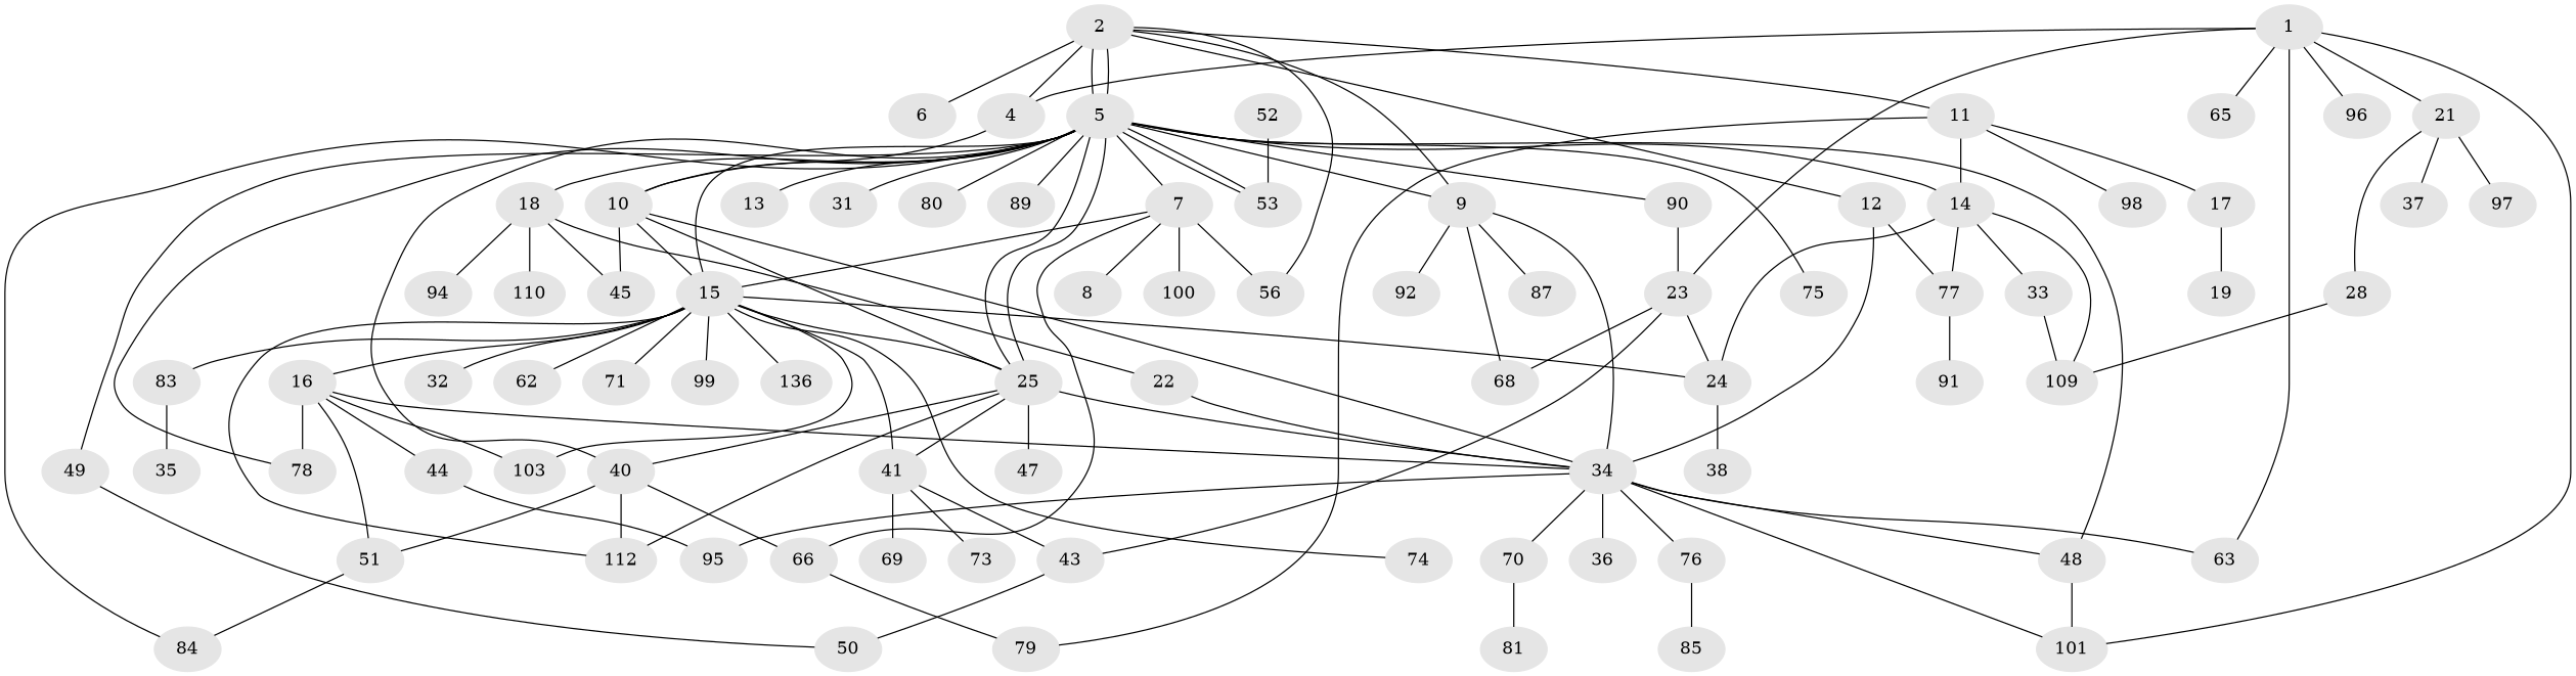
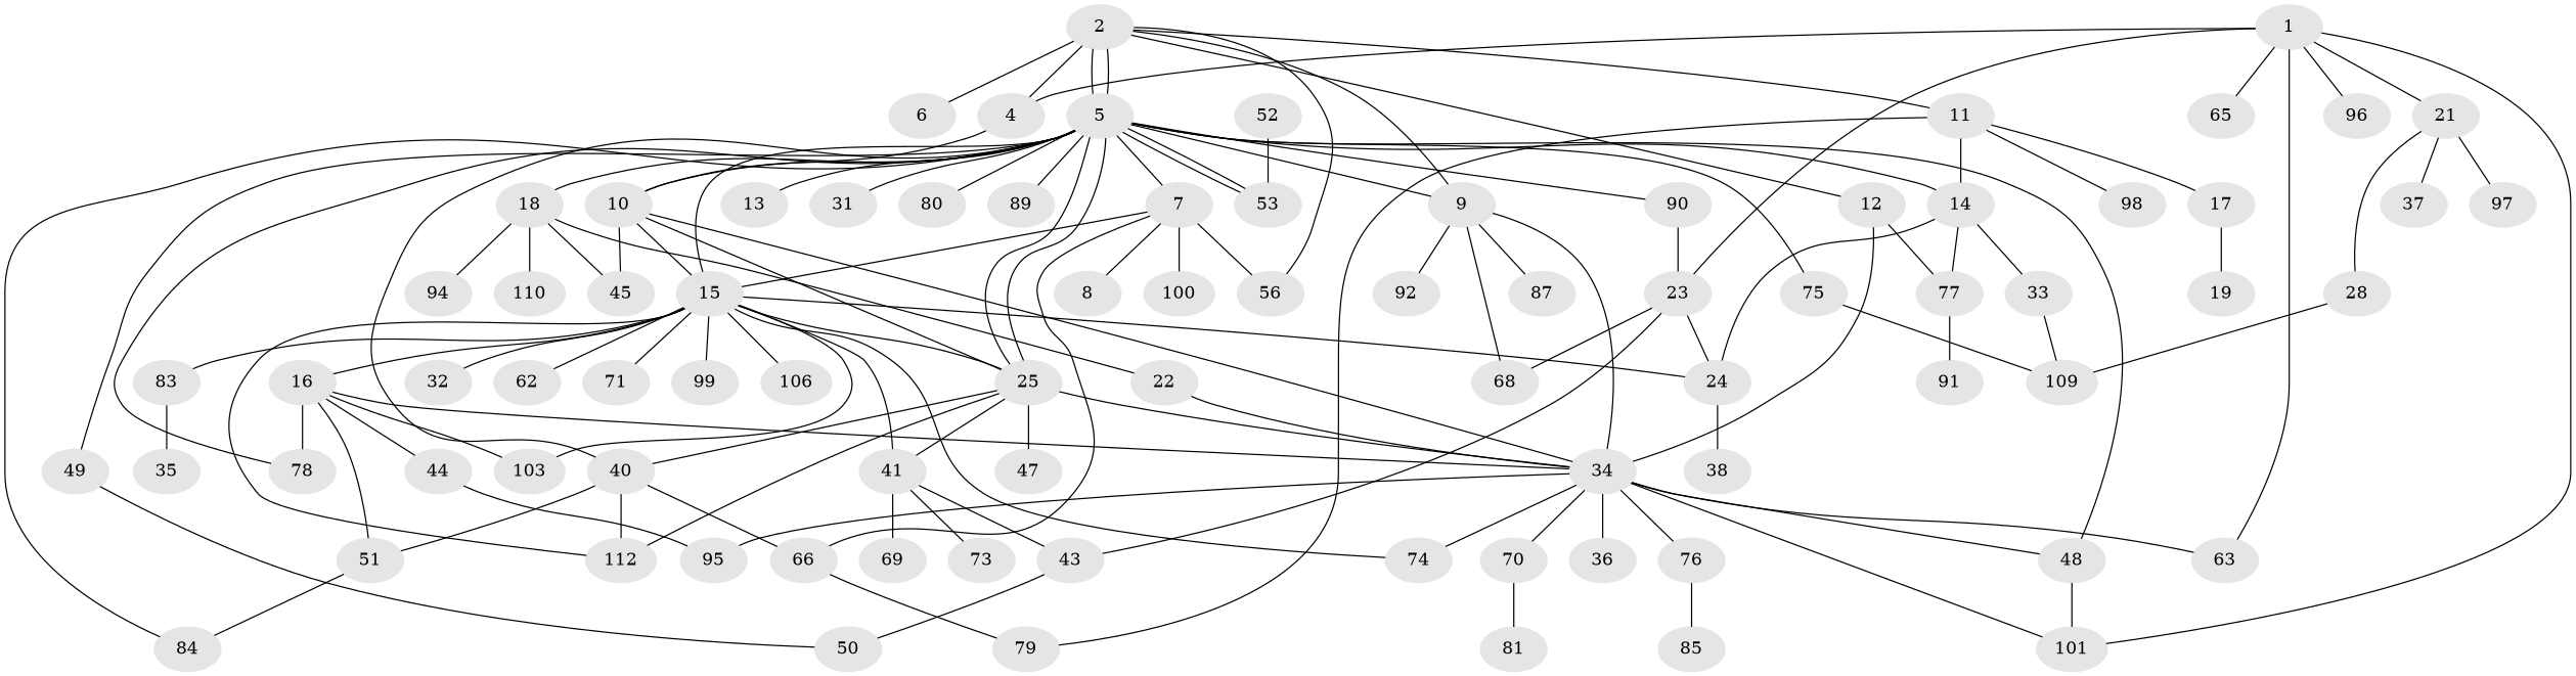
  graph {
    node [color=gray90 style=filled]
    1 [super="+29"]
    4 [super="+107"]
    21
    23 [super="+61"]
    63
    65
    96
    101 [super="+104"]
    2 [super="+3"]
    5 [super="+46"]
    6
    9 [super="+54"]
    11 [super="+82"]
    12
    56
    10 [super="+59"]
    28
    37 [super="+42"]
    97
    68
    24 [super="+30"]
    43
    109 [super="+113"]
    7 [super="+93"]
    13
    14 [super="+20"]
    15 [super="+27"]
    18 [super="+88"]
    25 [super="+39"]
    31
    40 [super="+72"]
    48
    49 [super="+67"]
    53
    75
    78
    80
    84
    89
    90
    34 [super="+60"]
    87
    92
    17 [super="+26"]
    79 [super="+105"]
    98
    77
    45 [super="+86"]
    8
    66
    100
    33
    16 [super="+55"]
    32
    41 [super="+58"]
    62
    71
    74
    83
    99
    103
-   106 [label=136]
+   106
    112
    22
    94 [super="+108"]
    110
    47 [super="+64"]
    51 [super="+57"]
    50 [super="+102"]
    36
    70
    76
    95
    19
    91
    38
    52 [super="+111"]
    44
    69
    73
    35
    81
    85
    1 -- 4
    1 -- 21
    1 -- 23
    1 -- 63
    1 -- 65
    1 -- 96
    1 -- 101
    4 -- 10
    21 -- 28
    21 -- 37
    21 -- 97
    23 -- 68
    23 -- 24
    23 -- 43
    2 -- 4 [weight=2]
    2 -- 5
    2 -- 5
    2 -- 6
    2 -- 9
    2 -- 11
    2 -- 12
    2 -- 56
    5 -- 9
    5 -- 10
    5 -- 7
    5 -- 13
    5 -- 14
    5 -- 15
    5 -- 18
    5 -- 25
    5 -- 25
    5 -- 31
    5 -- 40
    5 -- 48
    5 -- 49
    5 -- 53
    5 -- 53
    5 -- 75
    5 -- 78
    5 -- 80
    5 -- 84
    5 -- 89
    5 -- 90
    9 -- 68
    9 -- 34
    9 -- 87
    9 -- 92
    11 -- 14
    11 -- 17
    11 -- 79
    11 -- 98
    12 -- 34
    12 -- 77
    10 -- 15
    10 -- 25
    10 -- 34
    10 -- 45
    28 -- 109
    24 -- 38
    43 -- 50
    7 -- 56
    7 -- 15
    7 -- 8
    7 -- 66
    7 -- 100
    14 -- 24
    14 -- 77
    14 -- 33
    15 -- 24
    15 -- 25
    15 -- 16
    15 -- 32
    15 -- 41
    15 -- 62
    15 -- 71
    15 -- 74
    15 -- 83
    15 -- 99
    15 -- 103
    15 -- 106
    15 -- 112
    18 -- 45
    18 -- 22
    18 -- 94
    18 -- 110
    25 -- 40
    25 -- 34 [weight=2]
    25 -- 41
    25 -- 112
    25 -- 47
    40 -- 66
    40 -- 112
    40 -- 51
    48 -- 101
    49 -- 50
-   14 -- 109
+   75 -- 109
    90 -- 23 [weight=2]
    34 -- 63
    34 -- 101
    34 -- 48
+   34 -- 74
    34 -- 36
    34 -- 70
    34 -- 76
    34 -- 95
    17 -- 19
    77 -- 91
    66 -- 79
    33 -- 109
    16 -- 78
    16 -- 34
    16 -- 103
    16 -- 51
    16 -- 44
    41 -- 43
    41 -- 69
    41 -- 73
    83 -- 35
    22 -- 34
    51 -- 84
    70 -- 81
    76 -- 85
    52 -- 53
    44 -- 95
  }
